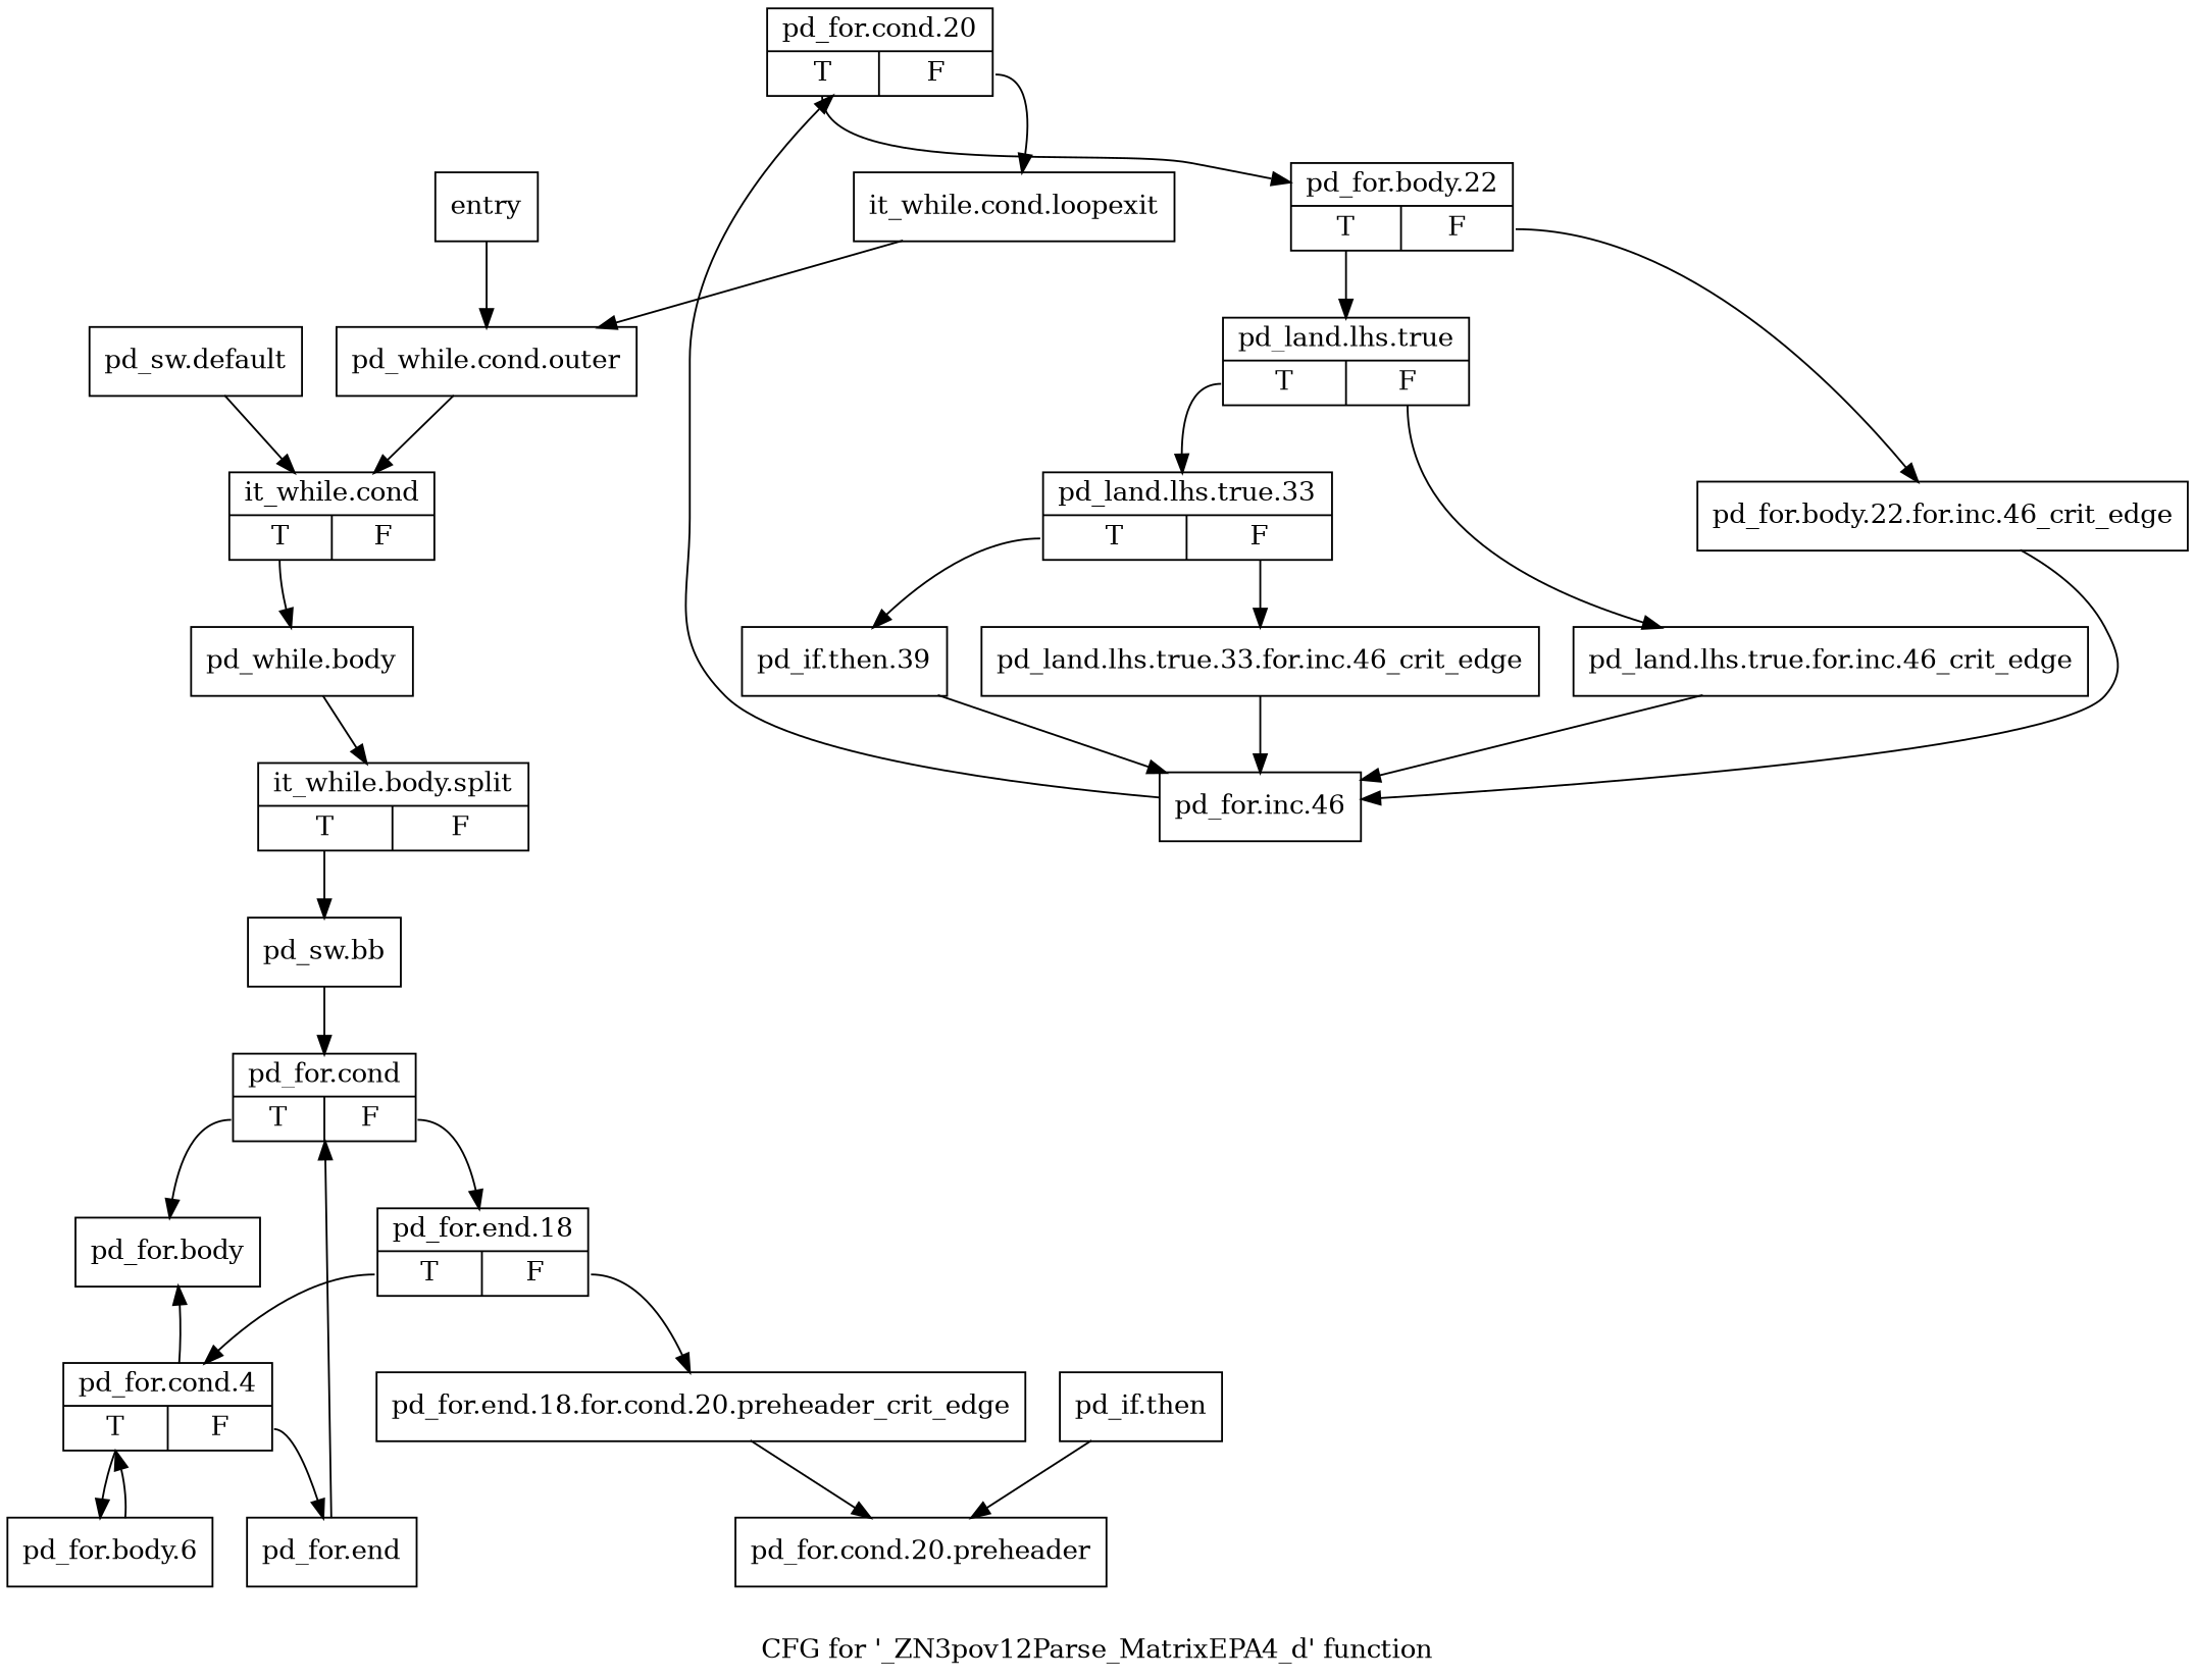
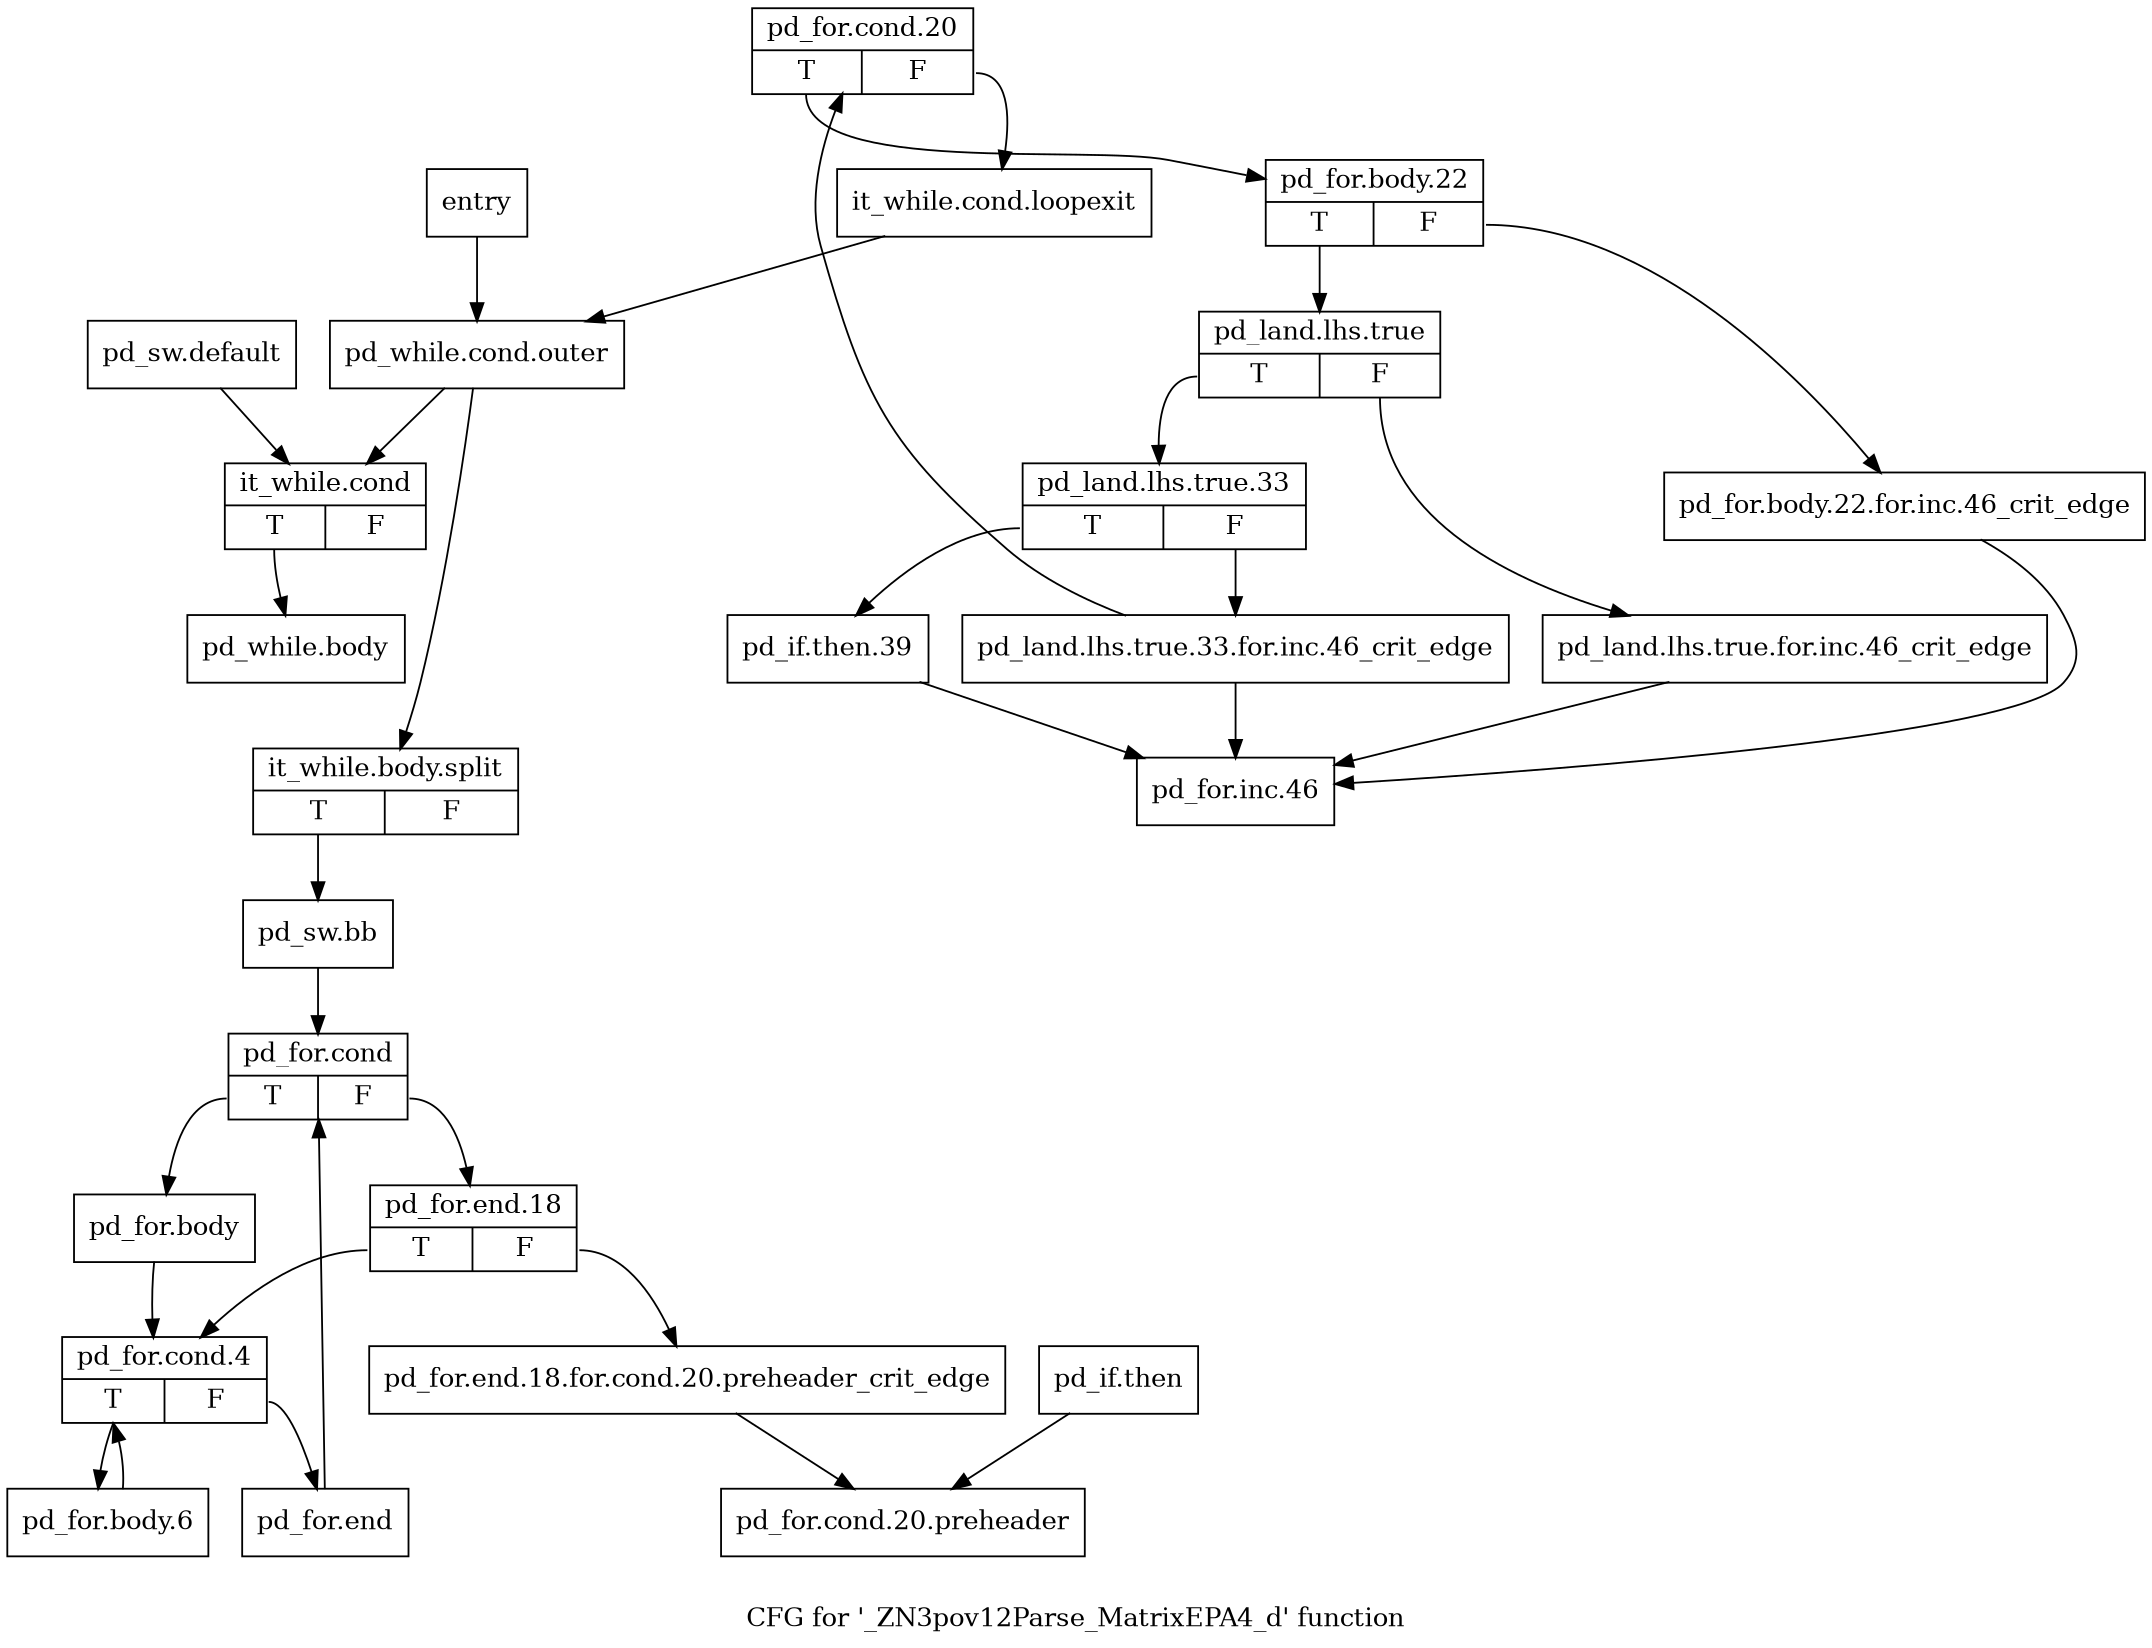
  digraph {
    label="CFG for '_ZN3pov12Parse_MatrixEPA4_d' function"
    node [shape=record]
    n1 [label="{entry}"]
    n2 [label="{pd_while.cond.outer}"]
    n3 [label="{it_while.cond|{<s0>T|<s1>F}}"]
    n4 [label="{pd_while.body}"]
    n5 [label="{it_while.cond.loopexit}"]
    n6 [label="{it_while.body.split|{<s0>T|<s1>F}}"]
    n7 [label="{pd_sw.bb}"]
    n8 [label="{pd_for.cond|{<s0>T|<s1>F}}"]
    n9 [label="{pd_sw.default}"]
    n10 [label="{pd_for.body}"]
    n11 [label="{pd_for.end.18|{<s0>T|<s1>F}}"]
    n12 [label="{pd_for.cond.4|{<s0>T|<s1>F}}"]
    n13 [label="{pd_for.end.18.for.cond.20.preheader_crit_edge}"]
    n14 [label="{pd_for.body.6}"]
    n15 [label="{pd_for.end}"]
    n16 [label="{pd_if.then}"]
    n17 [label="{pd_for.cond.20.preheader}"]
    n18 [label="{pd_for.cond.20|{<s0>T|<s1>F}}"]
    n19 [label="{pd_for.body.22|{<s0>T|<s1>F}}"]
    n20 [label="{pd_land.lhs.true|{<s0>T|<s1>F}}"]
    n21 [label="{pd_for.body.22.for.inc.46_crit_edge}"]
    n22 [label="{pd_land.lhs.true.33|{<s0>T|<s1>F}}"]
    n23 [label="{pd_land.lhs.true.for.inc.46_crit_edge}"]
    n24 [label="{pd_for.inc.46}"]
    n25 [label="{pd_if.then.39}"]
    n26 [label="{pd_land.lhs.true.33.for.inc.46_crit_edge}"]
    n1 -> n2
    n2 -> n3
    n3 -> n4 [tailport=s0]
-   n4 -> n6
+   n2 -> n6
    n5 -> n2
    n6 -> n7 [tailport=s0]
    n7 -> n8
    n8 -> n10 [tailport=s0]
    n8 -> n11 [tailport=s1]
    n9 -> n3
-   n12 -> n10
+   n10 -> n12
    n11 -> n12 [tailport=s0]
    n11 -> n13 [tailport=s1]
    n12 -> n14 [tailport=s0]
    n12 -> n15 [tailport=s1]
    n13 -> n17
    n14 -> n12
    n15 -> n8
    n16 -> n17
    n18 -> n5 [tailport=s1]
    n18 -> n19 [tailport=s0]
    n19 -> n20 [tailport=s0]
    n19 -> n21 [tailport=s1]
    n20 -> n22 [tailport=s0]
    n20 -> n23 [tailport=s1]
    n21 -> n24
    n22 -> n25 [tailport=s0]
    n22 -> n26 [tailport=s1]
    n23 -> n24
-   n24 -> n18
+   n26 -> n18
    n25 -> n24
    n26 -> n24
  }
